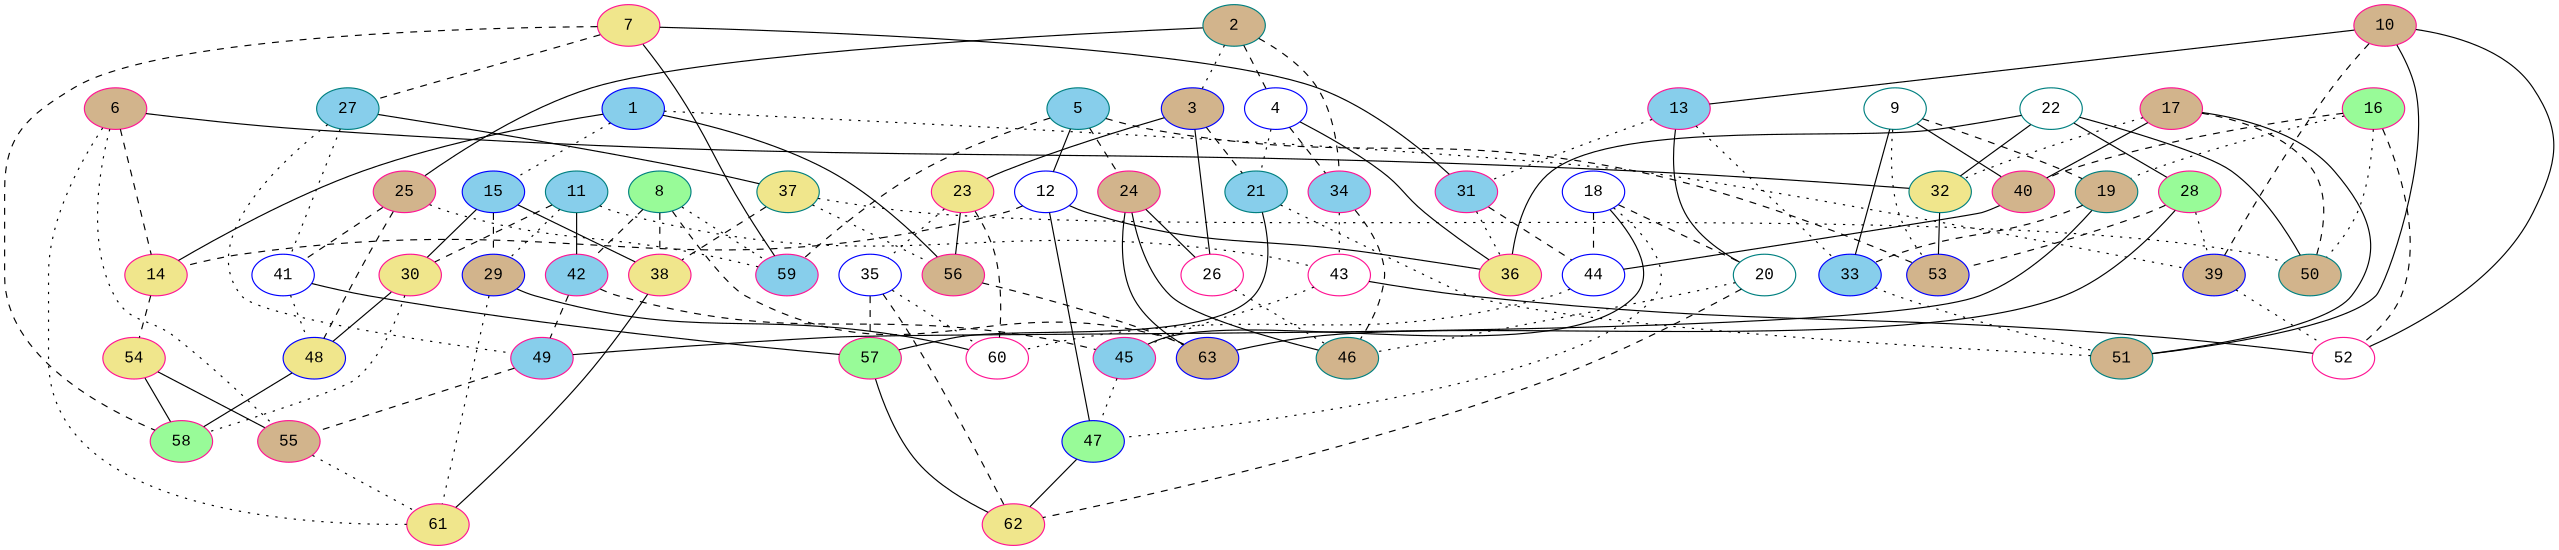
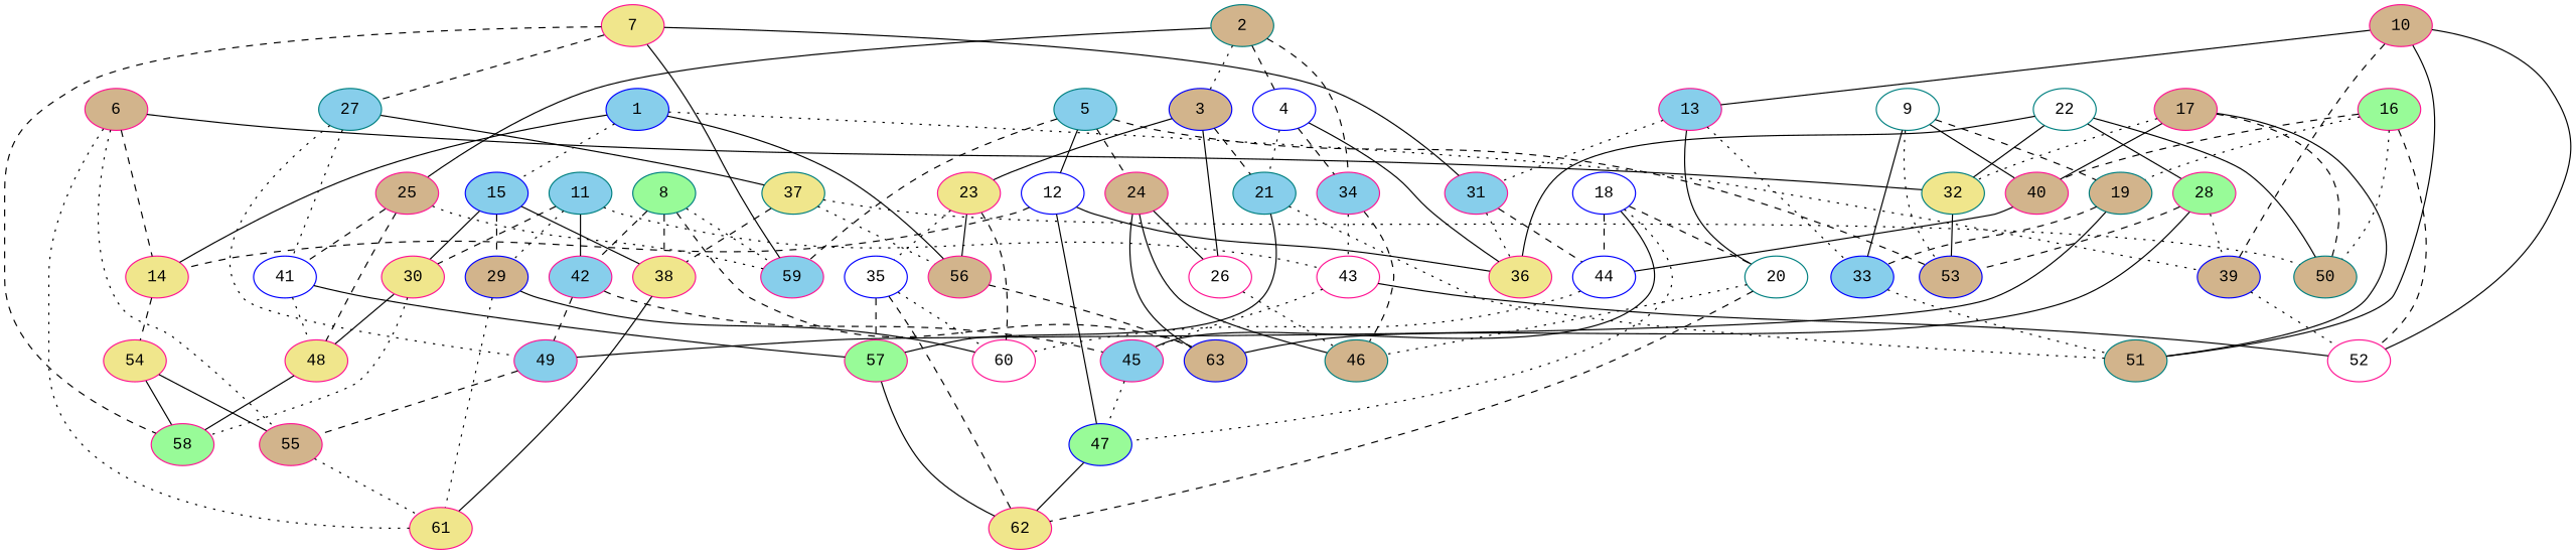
  graph {
    fontname="Liberation Mono"
    node [color=deeppink fillcolor=tan fontname="Liberation Mono" style=filled]
    edge [fontname="Liberation Mono" style=solid]
    1 [color=blue fillcolor=skyblue]
    14 [fillcolor=khaki]
    15 [color=blue fillcolor=skyblue]
    39 [color=blue]
    56
    54 [fillcolor=khaki]
    38 [fillcolor=khaki]
    29 [color=blue]
    30 [fillcolor=khaki]
    52 [fillcolor=white]
    63 [color=blue]
    2 [color=teal]
    3 [color=blue]
    4 [color=blue fillcolor=white]
    25
    34 [fillcolor=skyblue]
    21 [color=teal fillcolor=skyblue]
    23 [fillcolor=khaki]
    26 [fillcolor=white]
    36 [fillcolor=khaki]
    59 [fillcolor=skyblue]
    41 [color=blue fillcolor=white]
-   48 [color=blue fillcolor=khaki]
+   48 [fillcolor=khaki]
    43 [fillcolor=white]
    46 [color=teal]
    51 [color=teal]
    57 [fillcolor=palegreen]
    35 [color=blue fillcolor=white]
    60 [fillcolor=white]
    5 [color=teal fillcolor=skyblue]
    12 [color=blue fillcolor=white]
    24
    53 [color=blue]
    47 [color=blue fillcolor=palegreen]
    6
    32 [color=teal fillcolor=khaki]
    55
    61 [fillcolor=khaki]
    7 [fillcolor=khaki]
    27 [color=teal fillcolor=skyblue]
    31 [fillcolor=skyblue]
    58 [fillcolor=palegreen]
    49 [fillcolor=skyblue]
    37 [color=teal fillcolor=khaki]
    44 [color=blue fillcolor=white]
    8 [color=teal fillcolor=palegreen]
    42 [fillcolor=skyblue]
    45 [fillcolor=skyblue]
    9 [color=teal fillcolor=white]
    19 [color=teal]
    33 [color=blue fillcolor=skyblue]
    40
    10
    13 [fillcolor=skyblue]
    20 [color=teal fillcolor=white]
    11 [color=teal fillcolor=skyblue]
    62 [fillcolor=khaki]
    16 [fillcolor=palegreen]
    50 [color=teal]
    17
    18 [color=blue fillcolor=white]
    22 [color=teal fillcolor=white]
    28 [fillcolor=palegreen]
    1 -- 14
    1 -- 15 [style=dotted]
    1 -- 39 [style=dotted]
    1 -- 56
    14 -- 54 [style=dashed]
    15 -- 38
    15 -- 29 [style=dashed]
    15 -- 30
    39 -- 52 [style=dotted]
    56 -- 63 [style=dashed]
    54 -- 55
    54 -- 58
    38 -- 61
    29 -- 60
    29 -- 61 [style=dotted]
    30 -- 48
    30 -- 58 [style=dotted]
    2 -- 3 [style=dotted]
    2 -- 4 [style=dashed]
    2 -- 25
    2 -- 34 [style=dashed]
    3 -- 21 [style=dashed]
    3 -- 23
    3 -- 26
    4 -- 34 [style=dashed]
    4 -- 21 [style=dotted]
    4 -- 36
    25 -- 59 [style=dotted]
    25 -- 41 [style=dashed]
    25 -- 48 [style=dashed]
    34 -- 43 [style=dotted]
    34 -- 46 [style=dashed]
    21 -- 51 [style=dotted]
    21 -- 57
    23 -- 56
    23 -- 35 [style=dotted]
    23 -- 60 [style=dashed]
    26 -- 46 [style=dotted]
    41 -- 48 [style=dotted]
    41 -- 57
    48 -- 58
    43 -- 52
    43 -- 45 [style=dotted]
    57 -- 62
    35 -- 57 [style=dashed]
    35 -- 60 [style=dotted]
    35 -- 62 [style=dashed]
    5 -- 59 [style=dashed]
    5 -- 12
    5 -- 24 [style=dashed]
    5 -- 53 [style=dashed]
    12 -- 14 [style=dashed]
    12 -- 36
    12 -- 47
    24 -- 63
    24 -- 26
    24 -- 46
    47 -- 62
    6 -- 14 [style=dashed]
    6 -- 32
    6 -- 55 [style=dotted]
    6 -- 61 [style=dotted]
    32 -- 53
    55 -- 61 [style=dotted]
    7 -- 59
    7 -- 27 [style=dashed]
    7 -- 31
    7 -- 58 [style=dashed]
    27 -- 41 [style=dotted]
    27 -- 49 [style=dotted]
    27 -- 37
    31 -- 36 [style=dotted]
    31 -- 44 [style=dashed]
    49 -- 55 [style=dashed]
    37 -- 56 [style=dotted]
    37 -- 38 [style=dashed]
    37 -- 50 [style=dotted]
    44 -- 60 [style=dotted]
    8 -- 38 [style=dashed]
    8 -- 63 [style=dashed]
    8 -- 59 [style=dotted]
    8 -- 42 [style=dashed]
    42 -- 49 [style=dashed]
    42 -- 45 [style=dashed]
    45 -- 47 [style=dotted]
    9 -- 53 [style=dotted]
    9 -- 19 [style=dashed]
    9 -- 33
    9 -- 40
    19 -- 49
    19 -- 33 [style=dashed]
    33 -- 51 [style=dotted]
    40 -- 44
    10 -- 39 [style=dashed]
    10 -- 52
    10 -- 51
    10 -- 13
    13 -- 31 [style=dotted]
    13 -- 33 [style=dotted]
    13 -- 20
    20 -- 46 [style=dotted]
    20 -- 62 [style=dashed]
    11 -- 29 [style=dotted]
    11 -- 30 [style=dashed]
    11 -- 43 [style=dotted]
    11 -- 42
    16 -- 52 [style=dashed]
    16 -- 19 [style=dotted]
    16 -- 40 [style=dashed]
    16 -- 50 [style=dotted]
    17 -- 51
    17 -- 32 [style=dotted]
    17 -- 40
    17 -- 50 [style=dashed]
    18 -- 47 [style=dotted]
    18 -- 44 [style=dashed]
    18 -- 45
    18 -- 20 [style=dashed]
    22 -- 36
    22 -- 32
    22 -- 50
    22 -- 28
    28 -- 39 [style=dotted]
    28 -- 63
    28 -- 53 [style=dashed]
  }
